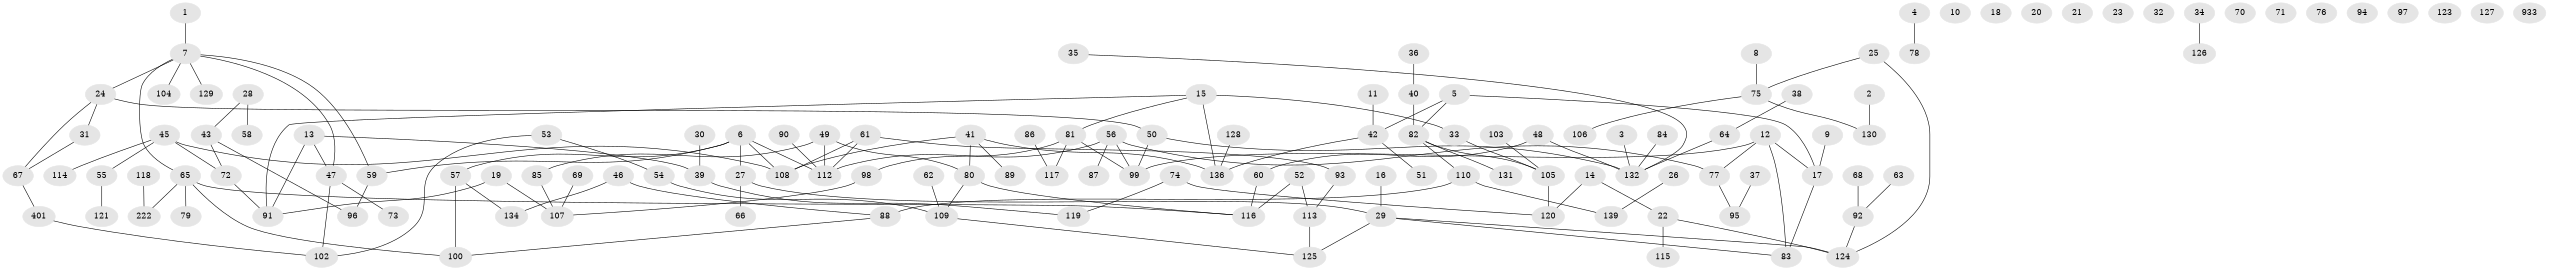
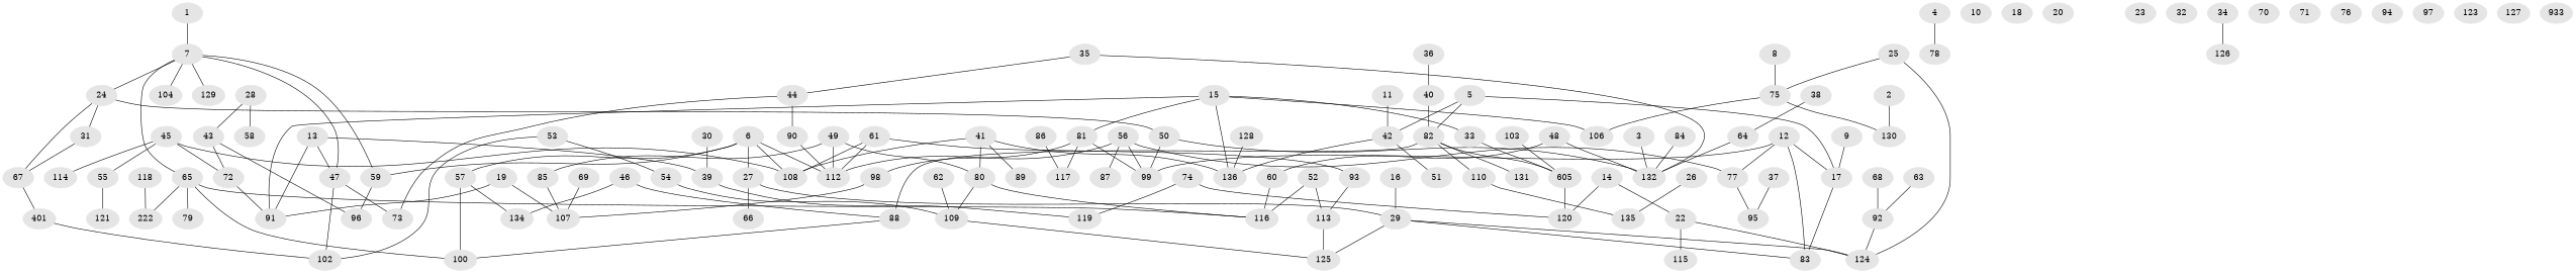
  graph {
    node [color=gray90 style=filled]
    1
    7
    59
    24
    47
    65
    104
    129
    2
    130
    3
    132
    4
    78
    5
    17
    42
    82
    83
    136
    51
-   105
+   105 [label=605]
    88
    110
    131
    6
    27
    57
    108
    112
    29
    66
    134
    100
    96
    31
    50
    67
    73
    102
    116
    79
    n43 [label=222]
    8
    75
    106
    9
    10
    11
    12
    77
    99
    46
    95
    13
    39
    91
    119
    14
    22
    120
    115
    124
    15
    33
    81
    98
    117
    16
    125
    18
    19
    107
    20
-   21
    23
    25
    26
-   135 [label=139]
+   135
    28
    43
    58
    72
    30
    n85 [label=401]
    32
    34
    126
    35
+   44
    90
    36
    40
    37
    38
    64
    41
    80
    89
    109
    45
    55
    114
    121
    48
    60
    49
    85
    52
    113
    53
    54
    56
    87
    61
    93
    62
    63
    92
    68
    69
    70
    71
    74
    76
    84
    86
    94
    97
    103
    118
    123
    127
    128
    n135 [label=933]
    1 -- 7
    7 -- 59
    7 -- 24
    7 -- 47
    7 -- 65
    7 -- 104
    7 -- 129
    59 -- 96
    24 -- 31
    24 -- 50
    24 -- 67
    47 -- 73
    47 -- 102
    65 -- 100
    65 -- 116
    65 -- 79
    65 -- n43
    2 -- 130
    3 -- 132
    4 -- 78
    5 -- 17
    5 -- 42
    5 -- 82
    17 -- 83
    42 -- 136
    42 -- 51
    82 -- 105
-   110 -- 88
+   82 -- 88
    82 -- 110
    82 -- 131
    105 -- 120
    88 -- 100
    110 -- 135
    6 -- 59
    6 -- 27
    6 -- 57
    6 -- 108
    6 -- 112
    27 -- 29
    27 -- 66
    57 -- 134
    57 -- 100
    29 -- 83
    29 -- 124
    29 -- 125
    31 -- 67
    50 -- 132
    50 -- 99
    67 -- n85
    8 -- 75
    75 -- 130
    75 -- 106
    9 -- 17
    11 -- 42
    12 -- 17
    12 -- 83
    12 -- 77
    12 -- 99
    77 -- 95
    46 -- 88
    46 -- 134
    13 -- 47
    13 -- 39
    13 -- 91
    39 -- 119
    14 -- 22
    14 -- 120
    22 -- 115
    22 -- 124
    15 -- 136
+   15 -- 106
    15 -- 91
    15 -- 33
    15 -- 81
    33 -- 105
    81 -- 99
    81 -- 98
    81 -- 117
    98 -- 107
    16 -- 29
    19 -- 91
    19 -- 107
    25 -- 75
    25 -- 124
    26 -- 135
    28 -- 43
    28 -- 58
    43 -- 96
    43 -- 72
    72 -- 91
    30 -- 39
    n85 -- 102
    34 -- 126
    35 -- 132
+   35 -- 44
+   44 -- 73
+   44 -- 90
    90 -- 112
    36 -- 40
    40 -- 82
    37 -- 95
    38 -- 64
    64 -- 132
    41 -- 136
    41 -- 108
    41 -- 80
    41 -- 89
    80 -- 116
    80 -- 109
    109 -- 125
    45 -- 108
    45 -- 72
    45 -- 55
    45 -- 114
    55 -- 121
    48 -- 132
    48 -- 60
    60 -- 116
    49 -- 112
    49 -- 80
    49 -- 85
    85 -- 107
    52 -- 116
    52 -- 113
    113 -- 125
    53 -- 102
    53 -- 54
    54 -- 109
    56 -- 112
    56 -- 77
    56 -- 99
    56 -- 87
    61 -- 108
    61 -- 112
    61 -- 93
    93 -- 113
    62 -- 109
    63 -- 92
    92 -- 124
    68 -- 92
    69 -- 107
    74 -- 119
    74 -- 120
    84 -- 132
    86 -- 117
    103 -- 105
    118 -- n43
    128 -- 136
  }
